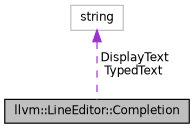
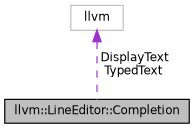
  digraph {
    node [fontname=Helvetica fontsize=10 shape=record]
    n1 [color=black fillcolor=grey75 fontcolor=black height=0.2 label="llvm::LineEditor::Completion" style=filled width=0.4]
-   n2 [color=grey75 height=0.2 label=string width=0.4]
+   n2 [color=grey75 height=0.2 label=llvm width=0.4]
    n2 -> n1 [color=darkorchid3 dir=back fontname=Helvetica fontsize=10 label=" DisplayText\nTypedText" labelfontname=Helvetica labelfontsize=10 style=dashed]
  }
